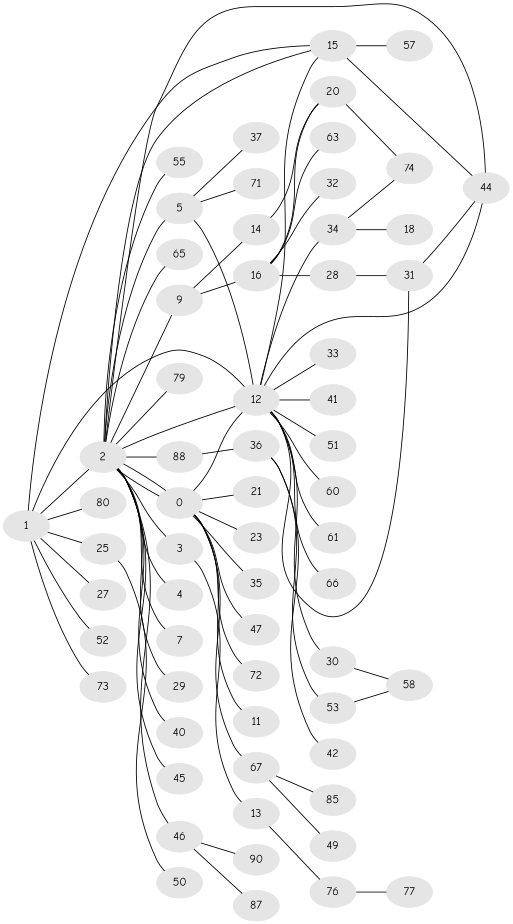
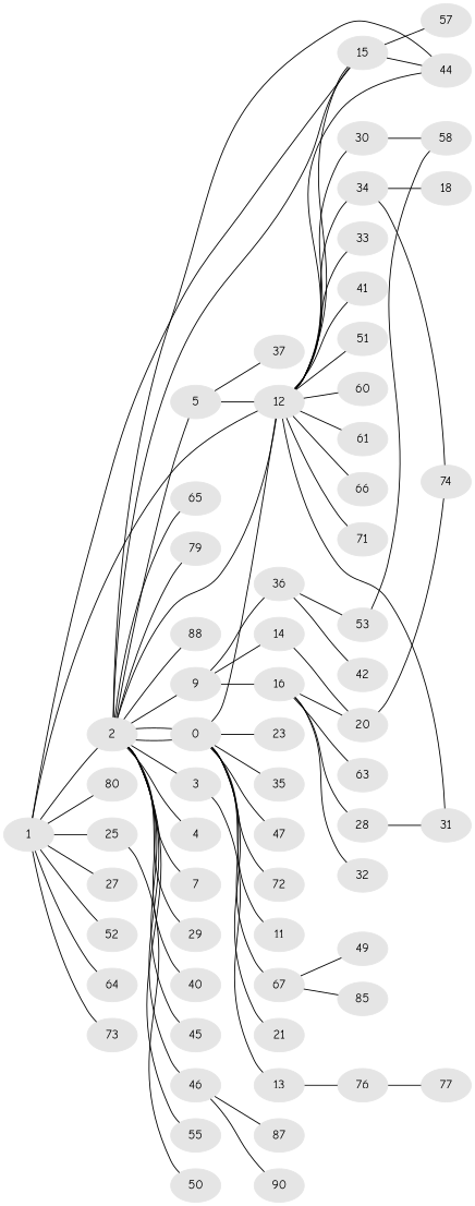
  graph {
    fontname="Comic Neue"
    rankdir=LR
    node [color=gray90 fontname="Comic Neue" style=filled]
    edge [fontname="Comic Neue"]
    1 [super="+8"]
    2 [super="+19"]
    n3 [label=80]
    12 [super="+18"]
    15 [super="+62"]
    25 [super="+80"]
    27
    52
+   64
    73
    3 [super="+67"]
    4
    5 [super="+82"]
    n14 [label=0 super="+83"]
    7
    9 [super="+69"]
    29
    40
    44 [super="+81"]
    45
    46 [super="+86"]
    55
    n23 [label=65]
    79
    88
    30
    31 [super="+75"]
    33
    34 [super="+56"]
    41
    51
    60
    61
    66
    57
    50
    13
    37
    71
    11
    n41 [label=67 super="+38"]
    21
    23
    35
    47
    72
    14 [super="+22"]
    16 [super="+24"]
    36 [super="+48"]
    87
    90
    n52 [label=76 super="+84"]
    49 [super="+65"]
    85
    20 [super="+39"]
    28 [super="+89"]
    32 [super="+59"]
    63
    42
    53 [super="+54"]
    58 [super="+76"]
    74
    n63 [label=18]
    77
    1 -- 2
    1 -- n3
    1 -- 12
    1 -- 15
    1 -- 25
    1 -- 27
    1 -- 52
+   1 -- 64
    1 -- 73
    2 -- 12
    2 -- 15
    2 -- 3
    2 -- 4
    2 -- 5
    2 -- n14
    2 -- n14
    2 -- 7
    2 -- 9
    2 -- 29
    2 -- 40
    2 -- 44
    2 -- 45
    2 -- 46
    2 -- 55
    2 -- n23
    2 -- 79
    2 -- 88
    12 -- 15
    12 -- 44
    12 -- 30
    12 -- 31
    12 -- 33
    12 -- 34
    12 -- 41
    12 -- 51
    12 -- 60
    12 -- 61
    12 -- 66
    15 -- 44
    15 -- 57
    25 -- 50
    3 -- 13
    5 -- 12
    5 -- 37
-   5 -- 71
+   12 -- 71
    n14 -- 12
    n14 -- 11
    n14 -- n41
    n14 -- 21
    n14 -- 23
    n14 -- 35
    n14 -- 47
    n14 -- 72
    9 -- 14
    9 -- 16
-   88 -- 36
+   9 -- 36
    46 -- 87
    46 -- 90
    30 -- 58
-   31 -- 44
    34 -- 74
    34 -- n63
    13 -- n52
    n41 -- 49
    n41 -- 85
    14 -- 20
    16 -- 20
    16 -- 28
    16 -- 32
    16 -- 63
    36 -- 42
    36 -- 53
    n52 -- 77
    20 -- 74
    28 -- 31 [weight=2]
    53 -- 58
  }
